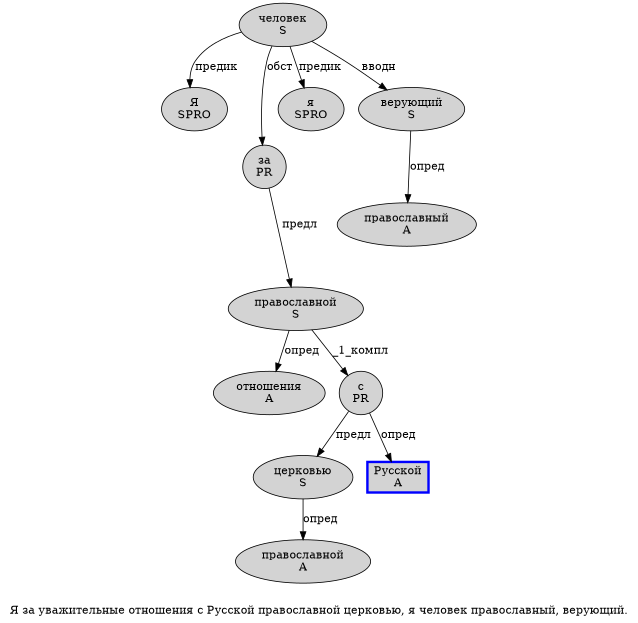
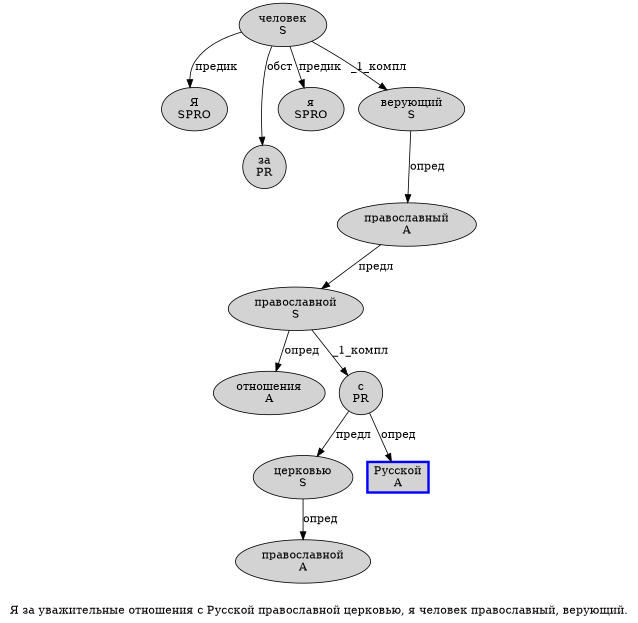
  digraph {
    label="Я за уважительные отношения с Русской православной церковью, я человек православный, верующий."
    node [fillcolor=lightgray penwidth=1 shape=ellipse style=filled]
    n1 [label="Я\nSPRO"]
    n2 [label="за\nPR"]
    n3 [label="православной\nS"]
    n4 [label="отношения\nA"]
    n5 [label="с\nPR"]
    n6 [label="церковью\nS"]
    n7 [color=blue label="Русской\nA" penwidth=3 shape=box]
    n8 [label="православной\nA"]
    n9 [label="я\nSPRO"]
    n10 [label="человек\nS"]
    n11 [label="верующий\nS"]
    n12 [label="православный\nA"]
-   n2 -> n3 [label="предл"]
+   n12 -> n3 [label="предл"]
    n3 -> n4 [label="опред"]
    n3 -> n5 [label="_1_компл"]
    n5 -> n6 [label="предл"]
    n5 -> n7 [label="опред"]
    n6 -> n8 [label="опред"]
    n10 -> n1 [label="предик"]
    n10 -> n2 [label="обст"]
    n10 -> n9 [label="предик"]
-   n10 -> n11 [label="вводн"]
+   n10 -> n11 [label="_1_компл"]
    n11 -> n12 [label="опред"]
  }
